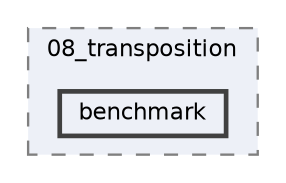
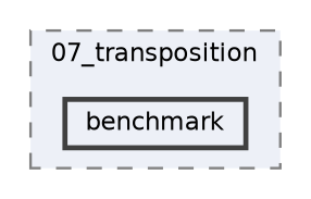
  digraph {
    compound=true
    n1 [color=grey25 fillcolor="#edf0f7" fontname=Helvetica fontsize=10 height=0.2 label=benchmark shape=box style="filled,bold" width=0.4]
    subgraph cluster_1 {
      bgcolor="#edf0f7"
      fontname=Helvetica
      fontsize=10
-     label="08_transposition"
+     label="07_transposition"
      pencolor=grey50
      style="filled,dashed"
      n1
    }
  }
